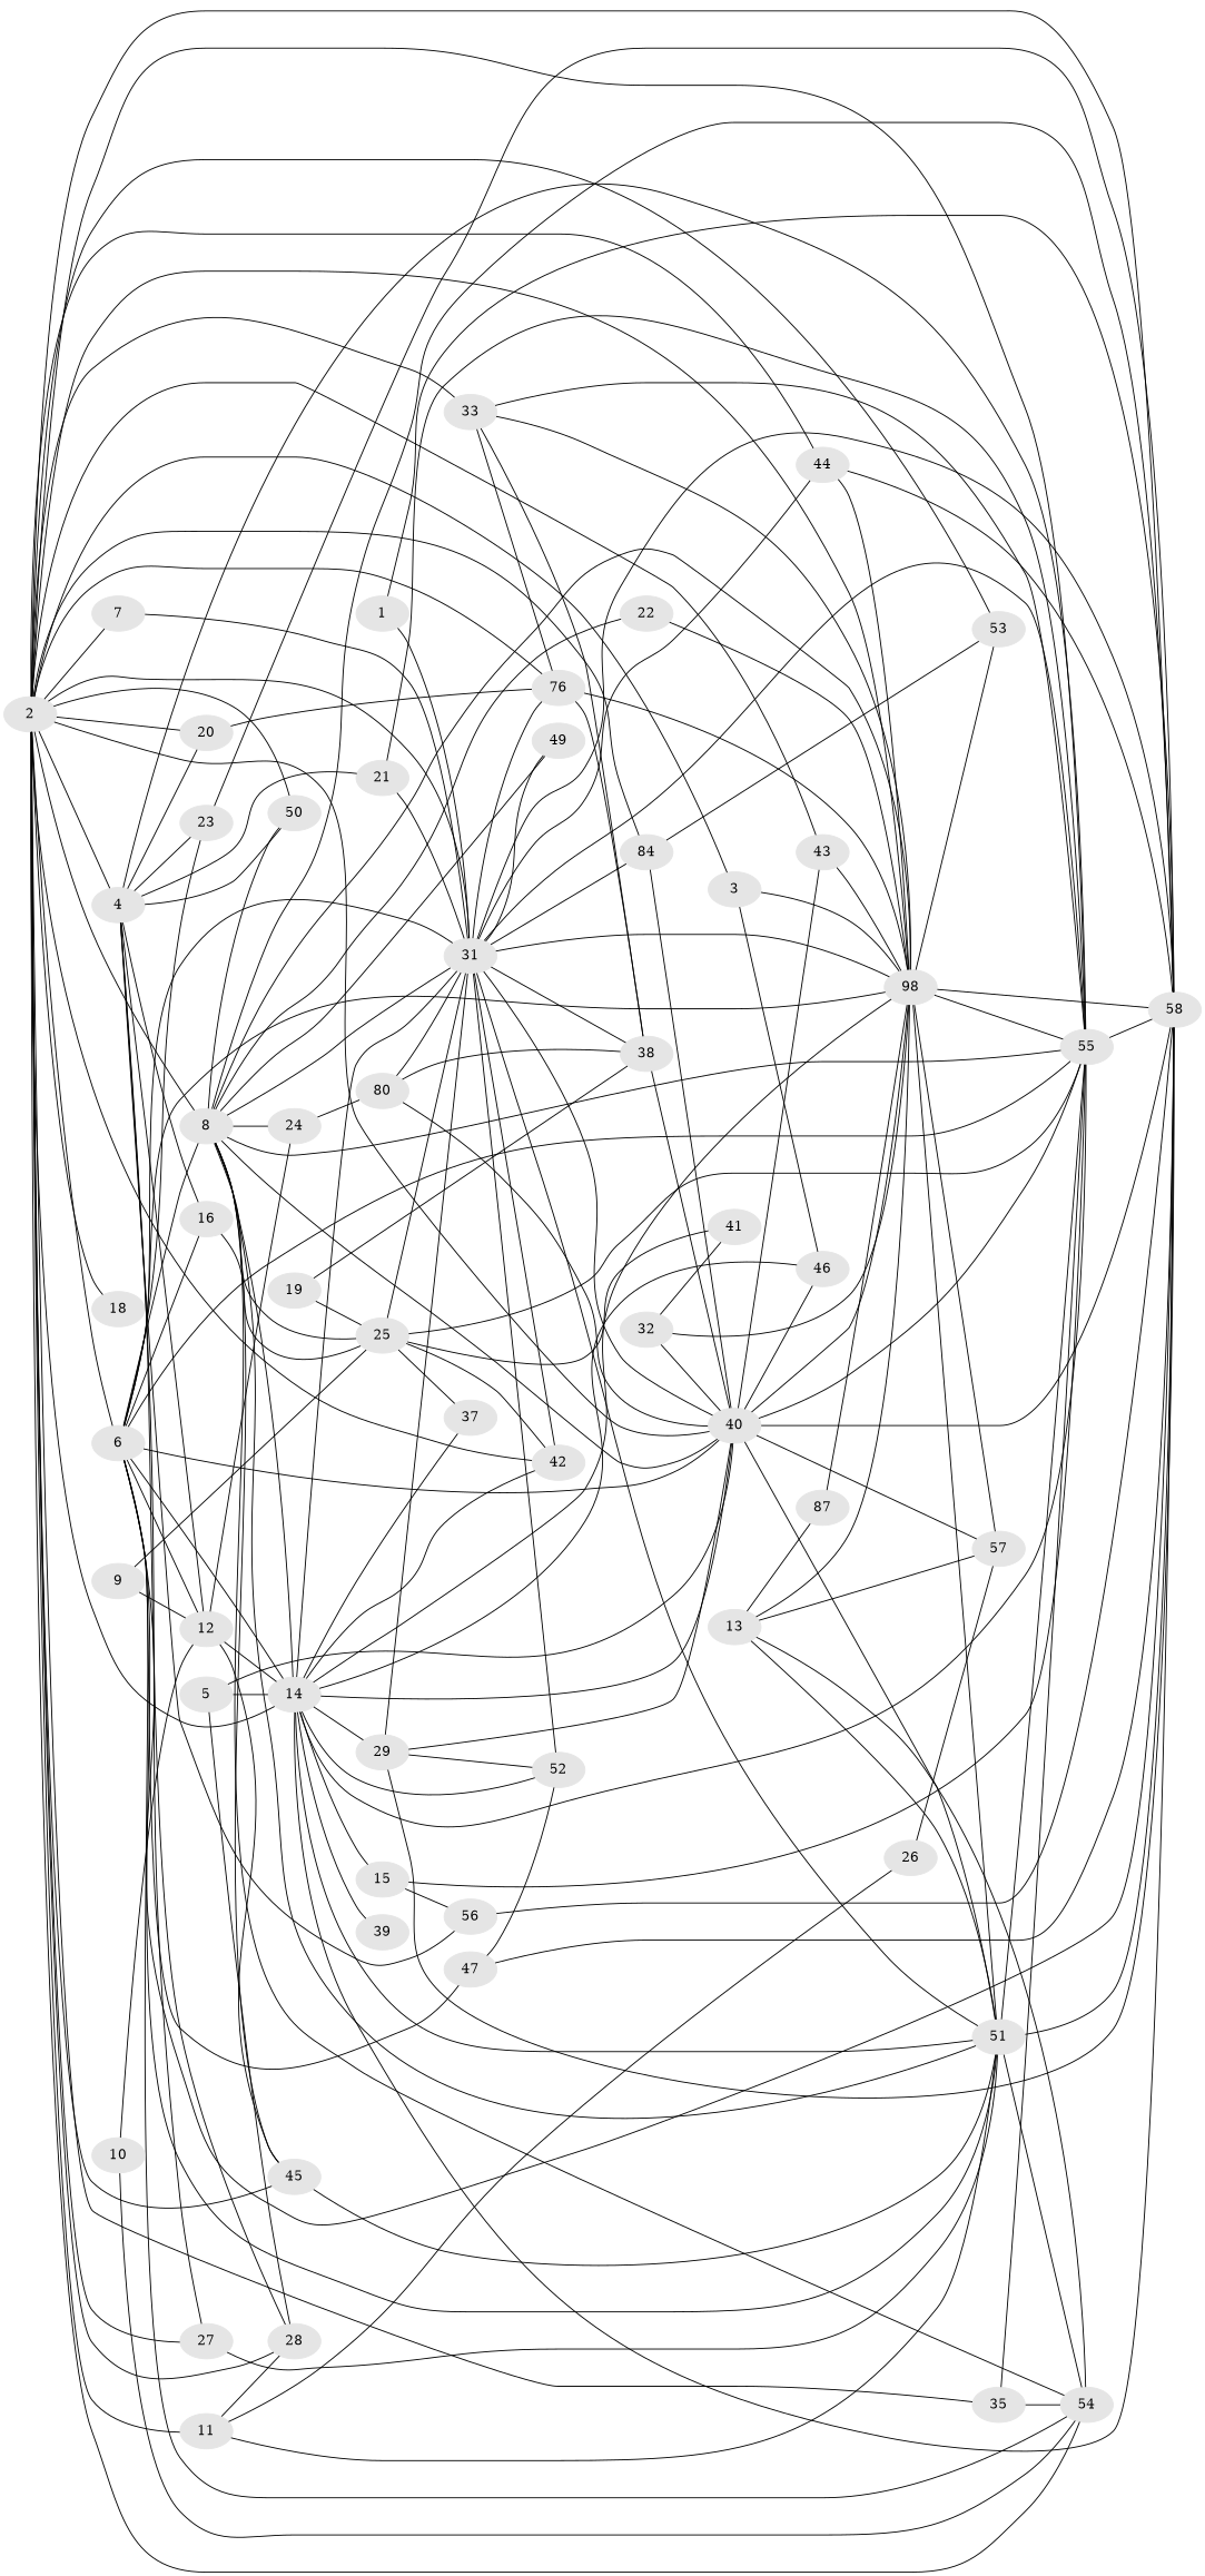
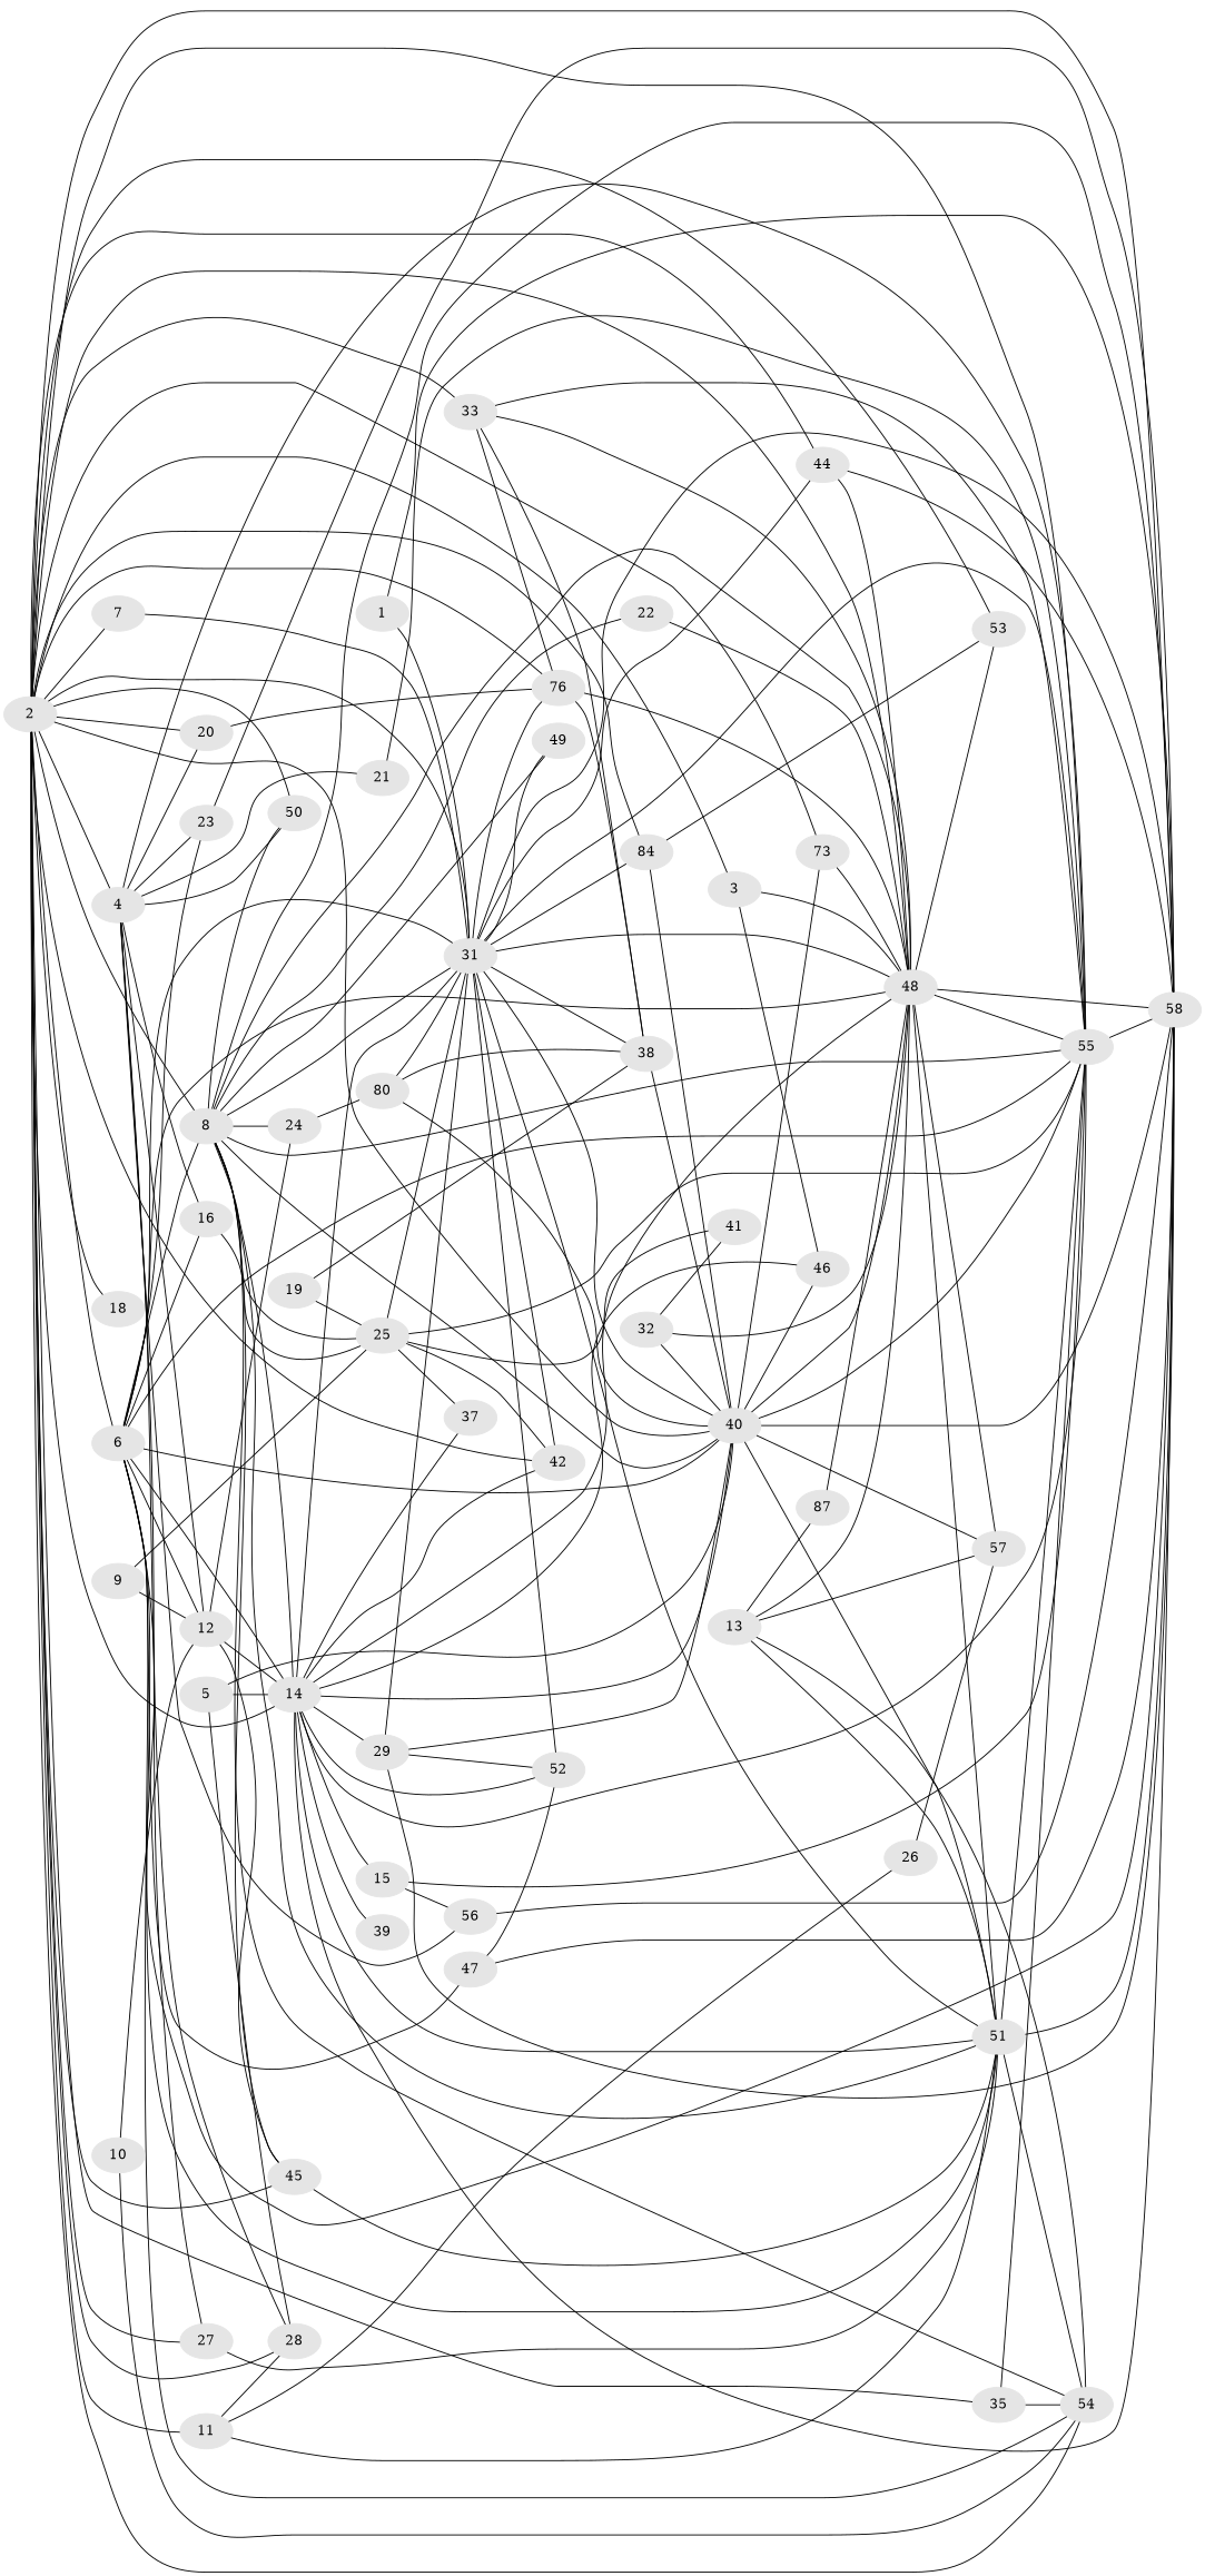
  graph {
    rankdir=LR
    node [color=gray90 style=filled]
    edge [weight=1.0]
    1
    31
    58
    n4 [label=84]
    n5 [label=76]
    40
    42
    44
-   48 [label=98]
+   48
    51
    55
    49
    52
    38
    2
    3
    4
    6
    7
    8
    11
    14
    18
    20
    27
    28
    33
    35
-   43
+   43 [label=73]
    45
    50
    53
    54
    46
    12
    16
    21
    23
    56
    47
    24
    22
    25
    26
    15
    29
    37
    39
    n49 [label=80]
    57
    5
    41
    9
    10
    13
    n56 [label=87]
    19
    32
    1 -- 31
    1 -- 58
    31 -- 58
    31 -- n4
    31 -- n5 [weight=2.0]
    31 -- 40 [weight=2.0]
    31 -- 42
    31 -- 44
    31 -- 48
    31 -- 51
    31 -- 55
    31 -- 49
    31 -- 52
    31 -- 38
    n4 -- 40
    n4 -- 53
    n5 -- 48
    n5 -- 38
    40 -- 58
    40 -- 48
    40 -- 51 [weight=2.0]
    40 -- 55
    40 -- 43
    40 -- 46 [weight=2.0]
    40 -- 57
    44 -- 58
    44 -- 48
    48 -- 58
    48 -- 51
    48 -- 55
    48 -- 53
    48 -- 57
    51 -- 58 [weight=2.0]
    51 -- 55
    51 -- 54
    55 -- 58
    38 -- 40
    2 -- 31
    2 -- 58 [weight=2.0]
    2 -- n4
    2 -- n5
    2 -- 40
    2 -- 42
    2 -- 44
    2 -- 48
    2 -- 55 [weight=2.0]
    2 -- 3
    2 -- 4
    2 -- 6
    2 -- 7
    2 -- 8 [weight=2.0]
    2 -- 11
    2 -- 14
    2 -- 18
    2 -- 20
    2 -- 27
    2 -- 28
    2 -- 33
    2 -- 35
    2 -- 43
    2 -- 45
    2 -- 50
    2 -- 53
    2 -- 54
    3 -- 48
    3 -- 46
    4 -- 55
    4 -- 20
    4 -- 27
    4 -- 28
    4 -- 50
    4 -- 12
    4 -- 16
    4 -- 21
    4 -- 23
    4 -- 56
    6 -- 31
    6 -- 58
    6 -- 40 [weight=3.0]
    6 -- 48 [weight=2.0]
    6 -- 51
    6 -- 55
    6 -- 8 [weight=2.0]
    6 -- 14
    6 -- 54
    6 -- 12
    6 -- 16
    6 -- 23
    6 -- 47
    7 -- 31
    8 -- 31
    8 -- 58 [weight=2.0]
    8 -- 40
    8 -- 48 [weight=2.0]
    8 -- 51
    8 -- 55
    8 -- 49
    8 -- 14 [weight=2.0]
    8 -- 45
    8 -- 50
    8 -- 54
    8 -- 24
    8 -- 22
    8 -- 25
    11 -- 51
    11 -- 28
    11 -- 26
    14 -- 31
    14 -- 58
    14 -- 40
    14 -- 42
    14 -- 48
    14 -- 51
    14 -- 55
    14 -- 52
    14 -- 46
    14 -- 15
    14 -- 29
    14 -- 37
    14 -- 39
    20 -- n5
    27 -- 51
    33 -- n5
    33 -- 48
    33 -- 55
    33 -- 38
    35 -- 55
    35 -- 54
    43 -- 48
    45 -- 51 [weight=2.0]
    12 -- 14
    12 -- 45 [weight=2.0]
    12 -- 24
    16 -- 25
-   21 -- 31
    21 -- 55
    23 -- 58
    56 -- 58
    47 -- 58
    47 -- 52
    24 -- n49
    22 -- 48
    25 -- 31
    25 -- 42
    25 -- 55
    25 -- 37
    25 -- 41
    26 -- 57
    15 -- 55
    15 -- 56
    29 -- 31
    29 -- 58
    29 -- 40
    29 -- 52
    n49 -- 31
    n49 -- 40
    n49 -- 38
    5 -- 40
    5 -- 14
    5 -- 28
    9 -- 12
    9 -- 25
    10 -- 54
    10 -- 12
    13 -- 48
    13 -- 51
    13 -- 54
    13 -- 57
    13 -- n56
    n56 -- 48 [weight=2.0]
    19 -- 38
    19 -- 25
    32 -- 40
    32 -- 48
    32 -- 41
  }
